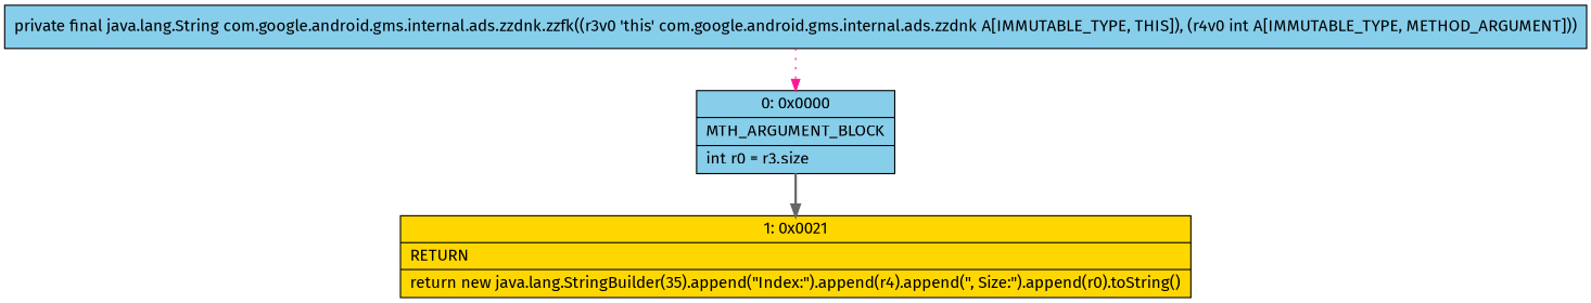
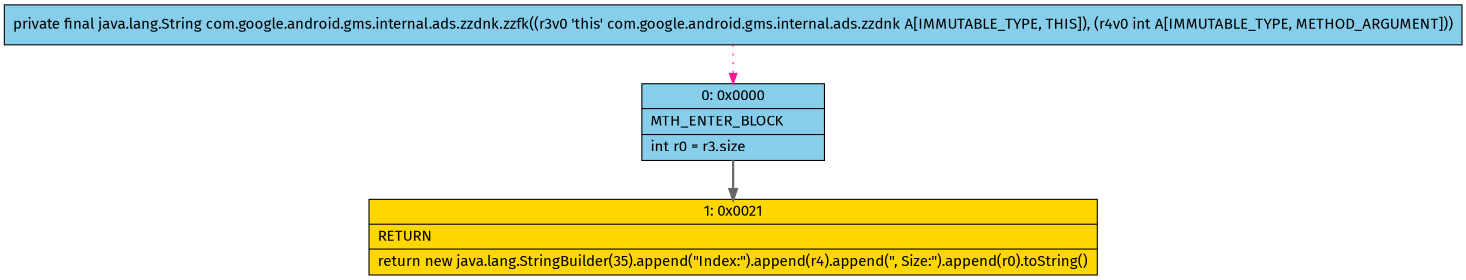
  digraph {
    fontname="Fira Sans"
    node [shape=record style=filled fillcolor=skyblue fontname="Fira Sans"]
    edge [fontname="Fira Sans"]
-   n1 [label="{0\:\ 0x0000|MTH_ARGUMENT_BLOCK\l|int r0 = r3.size\l}"]
+   n1 [label="{0\:\ 0x0000|MTH_ENTER_BLOCK\l|int r0 = r3.size\l}"]
    n2 [label="{1\:\ 0x0021|RETURN\l|return new java.lang.StringBuilder(35).append(\"Index:\").append(r4).append(\", Size:\").append(r0).toString()\l}" fillcolor=gold]
    n3 [label="{private final java.lang.String com.google.android.gms.internal.ads.zzdnk.zzfk((r3v0 'this' com.google.android.gms.internal.ads.zzdnk A[IMMUTABLE_TYPE, THIS]), (r4v0 int A[IMMUTABLE_TYPE, METHOD_ARGUMENT])) }"]
    n1 -> n2 [color=gray40 style=bold]
    n3 -> n1 [color=deeppink style=dotted]
  }
